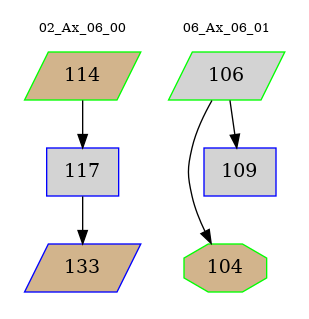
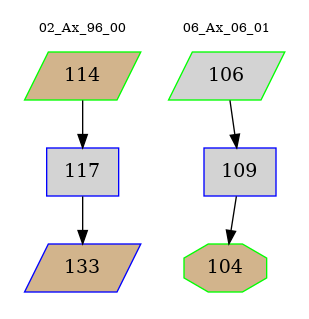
  digraph {
    node [color=blue fillcolor=lightgrey shape=parallelogram style=filled]
    edge [color=black]
    n1 [label=117 shape=box]
    n2 [color=green fillcolor=tan label=114]
    n3 [fillcolor=tan label=133]
    n4 [color=green label=106]
    n5 [color=green fillcolor=tan label=104 shape=octagon]
    n6 [label=109 shape=box]
    subgraph cluster_1 {
      color=white
      fontsize=10
-     label="02_Ax_06_00"
+     label="02_Ax_96_00"
      n1
      n2
      n3
    }
    subgraph cluster_2 {
      color=white
      fontsize=10
      label="06_Ax_06_01"
      n4
      n5
      n6
    }
    n1 -> n3
    n2 -> n1
-   n4 -> n5
+   n6 -> n5
    n4 -> n6
  }
